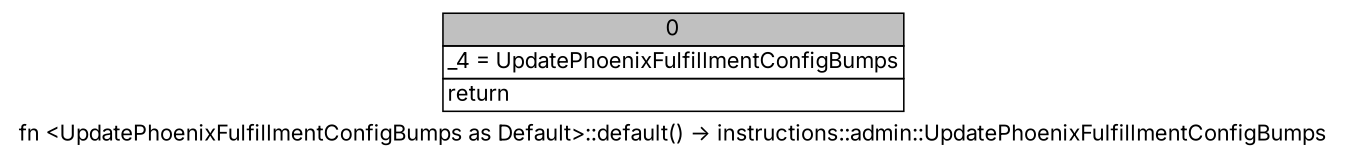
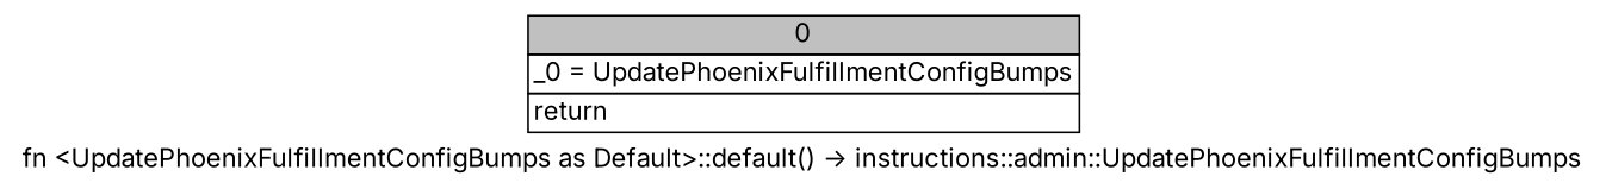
  digraph {
    fontname=Inter
    label=<fn &lt;UpdatePhoenixFulfillmentConfigBumps as Default&gt;::default() -&gt; instructions::admin::UpdatePhoenixFulfillmentConfigBumps<br align="left"/>>
-   n1 [fontname=Inter label=<<table border="0" cellborder="1" cellspacing="0"><tr><td bgcolor="gray" align="center" colspan="1">0</td></tr><tr><td align="left" balign="left">_4 = UpdatePhoenixFulfillmentConfigBumps<br/></td></tr><tr><td align="left">return</td></tr></table>> shape=none]
+   n1 [fontname=Inter label=<<table border="0" cellborder="1" cellspacing="0"><tr><td bgcolor="gray" align="center" colspan="1">0</td></tr><tr><td align="left" balign="left">_0 = UpdatePhoenixFulfillmentConfigBumps<br/></td></tr><tr><td align="left">return</td></tr></table>> shape=none]
  }
